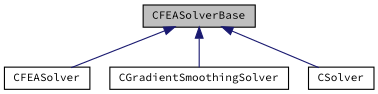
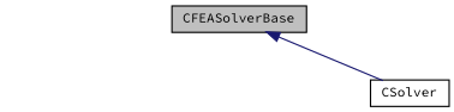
  digraph {
    fontname="Source Code Pro"
    node [color=black fillcolor=white fontname="Source Code Pro" fontsize=10 shape=record style=filled]
    edge [color=midnightblue dir=back fontname="Source Code Pro" fontsize=10 labelfontname=Helvetica labelfontsize=10 style=solid]
    n1 [fillcolor=grey75 fontcolor=black height=0.2 label=CFEASolverBase width=0.4]
-   n2 [height=0.2 label=CFEASolver width=0.4]
-   n3 [height=0.2 label=CGradientSmoothingSolver width=0.4]
    n4 [height=0.2 label=CSolver width=0.4]
-   n1 -> n2
-   n1 -> n3
    n1 -> n4
  }
